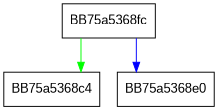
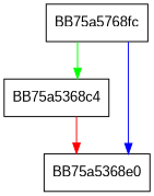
  digraph {
    fontname="Liberation Sans"
    splines=ortho
    node [fontname="Liberation Sans" shape=box]
    edge [fontname="Liberation Sans"]
    BB75a5368c4
    BB75a5368e0
-   BB75a5368fc
+   BB75a5368fc [label=BB75a5768fc]
+   BB75a5368c4 -> BB75a5368e0 [color=red]
    BB75a5368fc -> BB75a5368c4 [color=green]
    BB75a5368fc -> BB75a5368e0 [color=blue]
  }
